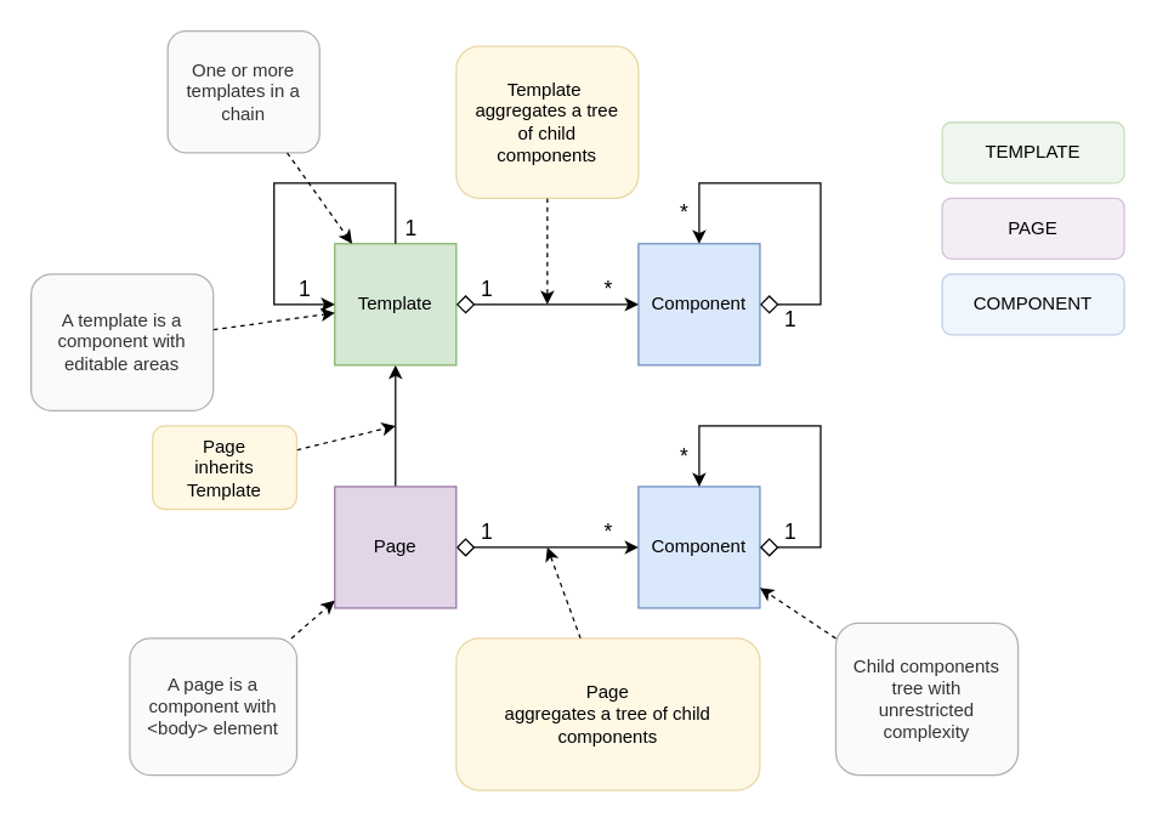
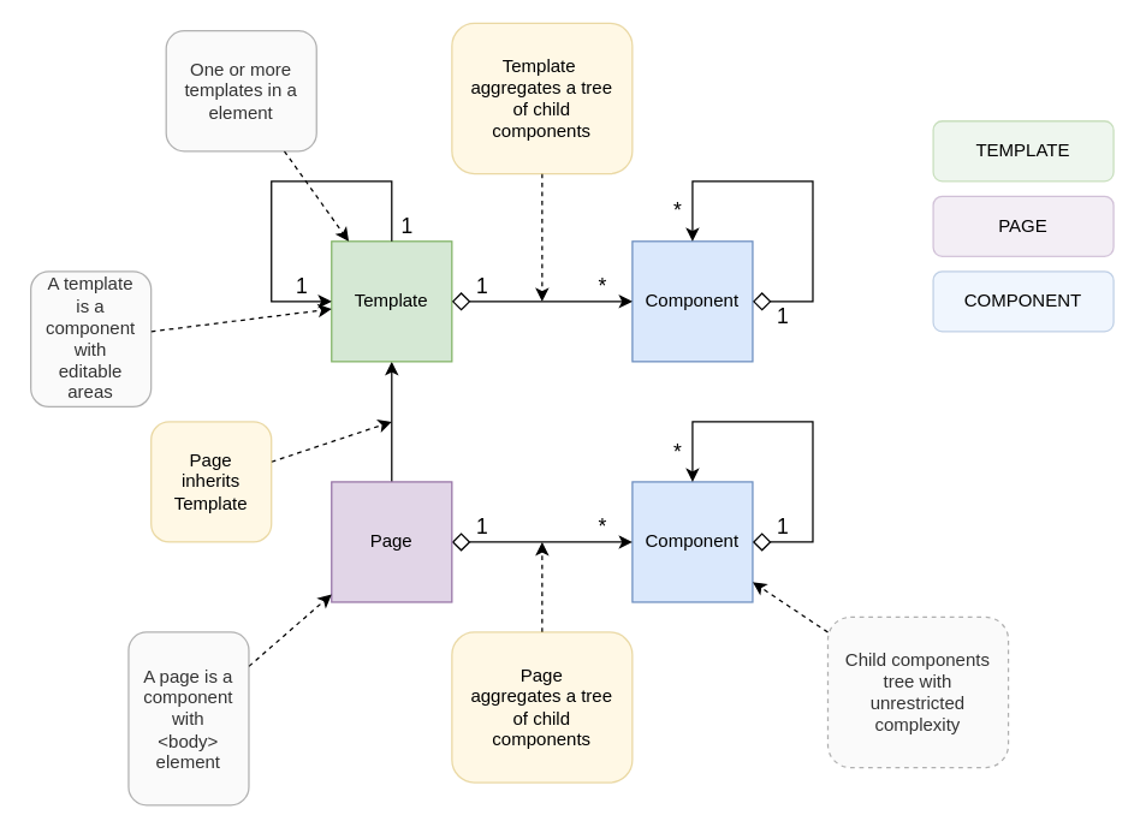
  <mxCell id="0" />
  <mxCell id="1" parent="0" />
  <mxCell id="2" value="Component" style="whiteSpace=wrap;html=1;aspect=fixed;fillColor=#dae8fc;strokeColor=#6c8ebf;" parent="1" vertex="1"><mxGeometry x="420" y="320" width="80" height="80" as="geometry" /></mxCell>
  <mxCell id="3" style="edgeStyle=orthogonalEdgeStyle;rounded=0;orthogonalLoop=1;jettySize=auto;html=1;" parent="1" source="5" target="6" edge="1"><mxGeometry relative="1" as="geometry" /></mxCell>
  <mxCell id="4" style="edgeStyle=orthogonalEdgeStyle;rounded=0;orthogonalLoop=1;jettySize=auto;html=1;startArrow=diamond;startFill=0;startSize=10;" parent="1" source="5" target="2" edge="1"><mxGeometry relative="1" as="geometry" /></mxCell>
  <mxCell id="5" value="Page" style="whiteSpace=wrap;html=1;aspect=fixed;fillColor=#e1d5e7;strokeColor=#9673a6;" parent="1" vertex="1"><mxGeometry x="220" y="320" width="80" height="80" as="geometry" /></mxCell>
  <mxCell id="6" value="Template" style="whiteSpace=wrap;html=1;aspect=fixed;fillColor=#d5e8d4;strokeColor=#82b366;" parent="1" vertex="1"><mxGeometry x="220" y="160" width="80" height="80" as="geometry" /></mxCell>
  <mxCell id="7" style="edgeStyle=orthogonalEdgeStyle;rounded=0;orthogonalLoop=1;jettySize=auto;html=1;startArrow=diamond;startFill=0;startSize=10;exitX=1;exitY=0.5;exitDx=0;exitDy=0;entryX=0.5;entryY=0;entryDx=0;entryDy=0;" parent="1" source="2" target="2" edge="1"><mxGeometry relative="1" as="geometry"><mxPoint x="540" y="360" as="sourcePoint" /><mxPoint x="680" y="360" as="targetPoint" /><Array as="points"><mxPoint x="540" y="360" /><mxPoint x="540" y="280" /><mxPoint x="460" y="280" /></Array></mxGeometry></mxCell>
  <mxCell id="8" value="1" style="text;html=1;align=center;verticalAlign=middle;resizable=0;points=[];autosize=1;fontSize=14;" parent="1" vertex="1"><mxGeometry x="310" y="340" width="20" height="20" as="geometry" /></mxCell>
  <mxCell id="9" value="1" style="text;html=1;align=center;verticalAlign=middle;resizable=0;points=[];autosize=1;fontSize=14;" parent="1" vertex="1"><mxGeometry x="510" y="340" width="20" height="20" as="geometry" /></mxCell>
  <mxCell id="10" value="*" style="text;html=1;align=center;verticalAlign=middle;resizable=0;points=[];autosize=1;fontSize=14;" parent="1" vertex="1"><mxGeometry x="390" y="340" width="20" height="20" as="geometry" /></mxCell>
  <mxCell id="11" value="*" style="text;html=1;align=center;verticalAlign=middle;resizable=0;points=[];autosize=1;fontSize=14;" parent="1" vertex="1"><mxGeometry x="440" y="290" width="20" height="20" as="geometry" /></mxCell>
  <mxCell id="12" style="edgeStyle=orthogonalEdgeStyle;rounded=0;orthogonalLoop=1;jettySize=auto;html=1;exitX=0.5;exitY=0;exitDx=0;exitDy=0;entryX=0;entryY=0.5;entryDx=0;entryDy=0;" parent="1" source="6" target="6" edge="1"><mxGeometry relative="1" as="geometry"><mxPoint x="350" y="-40" as="sourcePoint" /><mxPoint x="430" y="-40" as="targetPoint" /><Array as="points"><mxPoint x="260" y="120" /><mxPoint x="180" y="120" /><mxPoint x="180" y="200" /></Array></mxGeometry></mxCell>
  <mxCell id="13" value="Component" style="whiteSpace=wrap;html=1;aspect=fixed;fillColor=#dae8fc;strokeColor=#6c8ebf;" parent="1" vertex="1"><mxGeometry x="420" y="160" width="80" height="80" as="geometry" /></mxCell>
  <mxCell id="14" style="edgeStyle=orthogonalEdgeStyle;rounded=0;orthogonalLoop=1;jettySize=auto;html=1;startArrow=diamond;startFill=0;startSize=10;exitX=1;exitY=0.5;exitDx=0;exitDy=0;" parent="1" source="6" target="13" edge="1"><mxGeometry relative="1" as="geometry"><mxPoint x="300" y="190" as="sourcePoint" /></mxGeometry></mxCell>
  <mxCell id="15" style="edgeStyle=orthogonalEdgeStyle;rounded=0;orthogonalLoop=1;jettySize=auto;html=1;startArrow=diamond;startFill=0;startSize=10;exitX=1;exitY=0.5;exitDx=0;exitDy=0;entryX=0.5;entryY=0;entryDx=0;entryDy=0;" parent="1" source="13" target="13" edge="1"><mxGeometry relative="1" as="geometry"><mxPoint x="540" y="200" as="sourcePoint" /><mxPoint x="680" y="200" as="targetPoint" /><Array as="points"><mxPoint x="540" y="200" /><mxPoint x="540" y="120" /><mxPoint x="460" y="120" /></Array></mxGeometry></mxCell>
  <mxCell id="16" value="1" style="text;html=1;align=center;verticalAlign=middle;resizable=0;points=[];autosize=1;fontSize=14;" parent="1" vertex="1"><mxGeometry x="310" y="180" width="20" height="20" as="geometry" /></mxCell>
  <mxCell id="17" value="1" style="text;html=1;align=center;verticalAlign=middle;resizable=0;points=[];autosize=1;fontSize=14;" parent="1" vertex="1"><mxGeometry x="510" y="200" width="20" height="20" as="geometry" /></mxCell>
  <mxCell id="18" value="*" style="text;html=1;align=center;verticalAlign=middle;resizable=0;points=[];autosize=1;fontSize=14;" parent="1" vertex="1"><mxGeometry x="390" y="180" width="20" height="20" as="geometry" /></mxCell>
  <mxCell id="19" value="*" style="text;html=1;align=center;verticalAlign=middle;resizable=0;points=[];autosize=1;fontSize=14;" parent="1" vertex="1"><mxGeometry x="440" y="130" width="20" height="20" as="geometry" /></mxCell>
  <mxCell id="20" value="TEMPLATE" style="rounded=1;whiteSpace=wrap;html=1;fontSize=12;fillColor=#d5e8d4;strokeColor=#82b366;opacity=40;" parent="1" vertex="1"><mxGeometry x="620" y="80" width="120" height="40" as="geometry" /></mxCell>
  <mxCell id="21" value="PAGE" style="rounded=1;whiteSpace=wrap;html=1;fontSize=12;fillColor=#e1d5e7;strokeColor=#9673a6;opacity=40;" parent="1" vertex="1"><mxGeometry x="620" y="130" width="120" height="40" as="geometry" /></mxCell>
  <mxCell id="22" value="COMPONENT" style="rounded=1;whiteSpace=wrap;html=1;fontSize=12;fillColor=#dae8fc;strokeColor=#6c8ebf;opacity=40;" parent="1" vertex="1"><mxGeometry x="620" y="180" width="120" height="40" as="geometry" /></mxCell>
  <mxCell id="23" style="rounded=0;orthogonalLoop=1;jettySize=auto;html=1;dashed=1;" parent="1" source="24" target="6" edge="1"><mxGeometry relative="1" as="geometry" /></mxCell>
- <mxCell id="24" value="One or more templates in a chain" style="rounded=1;whiteSpace=wrap;html=1;opacity=50;fillColor=#f5f5f5;strokeColor=#666666;fontColor=#333333;spacingLeft=10;spacingRight=10;" parent="1" vertex="1"><mxGeometry x="110" y="20" width="100" height="80" as="geometry" /></mxCell>
+ <mxCell id="24" value="One or more templates in a element" style="rounded=1;whiteSpace=wrap;html=1;opacity=50;fillColor=#f5f5f5;strokeColor=#666666;fontColor=#333333;spacingLeft=10;spacingRight=10;" parent="1" vertex="1"><mxGeometry x="110" y="20" width="100" height="80" as="geometry" /></mxCell>
  <mxCell id="25" value="1" style="text;html=1;align=center;verticalAlign=middle;resizable=0;points=[];autosize=1;fontSize=14;" parent="1" vertex="1"><mxGeometry x="260" y="140" width="20" height="20" as="geometry" /></mxCell>
  <mxCell id="26" value="1" style="text;html=1;align=center;verticalAlign=middle;resizable=0;points=[];autosize=1;fontSize=14;" parent="1" vertex="1"><mxGeometry x="190" y="180" width="20" height="20" as="geometry" /></mxCell>
  <mxCell id="27" style="edgeStyle=none;rounded=0;orthogonalLoop=1;jettySize=auto;html=1;dashed=1;" parent="1" source="28" edge="1"><mxGeometry relative="1" as="geometry"><mxPoint x="260" y="280" as="targetPoint" /></mxGeometry></mxCell>
- <mxCell id="28" value="Page &lt;br&gt;inherits&lt;br&gt;Template" style="rounded=1;whiteSpace=wrap;html=1;opacity=50;fillColor=#fff2cc;strokeColor=#d6b656;spacingLeft=10;spacingRight=10;" parent="1" vertex="1"><mxGeometry x="100" y="280" width="95" height="55" as="geometry" /></mxCell>
+ <mxCell id="28" value="Page &lt;br&gt;inherits&lt;br&gt;Template" style="rounded=1;whiteSpace=wrap;html=1;opacity=50;fillColor=#fff2cc;strokeColor=#d6b656;spacingLeft=10;spacingRight=10;" parent="1" vertex="1"><mxGeometry x="100" y="280" width="80" height="80" as="geometry" /></mxCell>
  <mxCell id="29" style="edgeStyle=none;rounded=0;orthogonalLoop=1;jettySize=auto;html=1;dashed=1;" parent="1" source="30" edge="1"><mxGeometry relative="1" as="geometry"><mxPoint x="360" y="360" as="targetPoint" /></mxGeometry></mxCell>
- <mxCell id="30" value="Page &lt;br&gt;aggregates a tree of child components" style="rounded=1;whiteSpace=wrap;html=1;opacity=50;fillColor=#fff2cc;strokeColor=#d6b656;spacingLeft=10;spacingRight=10;" parent="1" vertex="1"><mxGeometry x="300" y="420" width="200" height="100" as="geometry" /></mxCell>
+ <mxCell id="30" value="Page &lt;br&gt;aggregates a tree of child components" style="rounded=1;whiteSpace=wrap;html=1;opacity=50;fillColor=#fff2cc;strokeColor=#d6b656;spacingLeft=10;spacingRight=10;" parent="1" vertex="1"><mxGeometry x="300" y="420" width="120" height="100" as="geometry" /></mxCell>
  <mxCell id="31" style="edgeStyle=none;rounded=0;orthogonalLoop=1;jettySize=auto;html=1;dashed=1;" parent="1" source="32" target="2" edge="1"><mxGeometry relative="1" as="geometry" /></mxCell>
- <mxCell id="32" value="Child components tree with unrestricted complexity" style="rounded=1;whiteSpace=wrap;html=1;opacity=50;fillColor=#f5f5f5;strokeColor=#666666;fontColor=#333333;spacingLeft=10;spacingRight=10;" parent="1" vertex="1"><mxGeometry x="550" y="410" width="120" height="100" as="geometry" /></mxCell>
+ <mxCell id="32" value="Child components tree with unrestricted complexity" style="rounded=1;whiteSpace=wrap;html=1;opacity=50;fillColor=#f5f5f5;strokeColor=#666666;fontColor=#333333;spacingLeft=10;spacingRight=10;dashed=1;" parent="1" vertex="1"><mxGeometry x="550" y="410" width="120" height="100" as="geometry" /></mxCell>
  <mxCell id="33" style="edgeStyle=none;rounded=0;orthogonalLoop=1;jettySize=auto;html=1;dashed=1;" parent="1" source="34" edge="1"><mxGeometry relative="1" as="geometry"><mxPoint x="360" y="200" as="targetPoint" /></mxGeometry></mxCell>
- <mxCell id="34" value="Template&amp;nbsp;&lt;br&gt;aggregates a tree of child components" style="rounded=1;whiteSpace=wrap;html=1;opacity=50;fillColor=#fff2cc;strokeColor=#d6b656;spacingLeft=10;spacingRight=10;" parent="1" vertex="1"><mxGeometry x="300" y="30" width="120" height="100" as="geometry" /></mxCell>
+ <mxCell id="34" value="Template&amp;nbsp;&lt;br&gt;aggregates a tree of child components" style="rounded=1;whiteSpace=wrap;html=1;opacity=50;fillColor=#fff2cc;strokeColor=#d6b656;spacingLeft=10;spacingRight=10;" parent="1" vertex="1"><mxGeometry x="300" y="15" width="120" height="100" as="geometry" /></mxCell>
  <mxCell id="35" style="edgeStyle=none;rounded=0;orthogonalLoop=1;jettySize=auto;html=1;dashed=1;" parent="1" source="36" target="6" edge="1"><mxGeometry relative="1" as="geometry" /></mxCell>
- <mxCell id="36" value="A template is a component with editable areas" style="rounded=1;whiteSpace=wrap;html=1;opacity=50;fillColor=#f5f5f5;strokeColor=#666666;fontColor=#333333;spacingLeft=10;spacingRight=10;" parent="1" vertex="1"><mxGeometry x="20" y="180" width="120" height="90" as="geometry" /></mxCell>
+ <mxCell id="36" value="A template is a component with editable areas" style="rounded=1;whiteSpace=wrap;html=1;opacity=50;fillColor=#f5f5f5;strokeColor=#666666;fontColor=#333333;spacingLeft=10;spacingRight=10;" parent="1" vertex="1"><mxGeometry x="20" y="180" width="80" height="90" as="geometry" /></mxCell>
  <mxCell id="37" style="edgeStyle=none;rounded=0;orthogonalLoop=1;jettySize=auto;html=1;dashed=1;" parent="1" source="38" target="5" edge="1"><mxGeometry relative="1" as="geometry" /></mxCell>
- <mxCell id="38" value="A page is a component with &amp;lt;body&amp;gt; element" style="rounded=1;whiteSpace=wrap;html=1;opacity=50;fillColor=#f5f5f5;strokeColor=#666666;fontColor=#333333;spacingLeft=10;spacingRight=10;" parent="1" vertex="1"><mxGeometry x="85" y="420" width="110" height="90" as="geometry" /></mxCell>
+ <mxCell id="38" value="A page is a component with &amp;lt;body&amp;gt; element" style="rounded=1;whiteSpace=wrap;html=1;opacity=50;fillColor=#f5f5f5;strokeColor=#666666;fontColor=#333333;spacingLeft=10;spacingRight=10;" parent="1" vertex="1"><mxGeometry x="85" y="420" width="80" height="115" as="geometry" /></mxCell>
